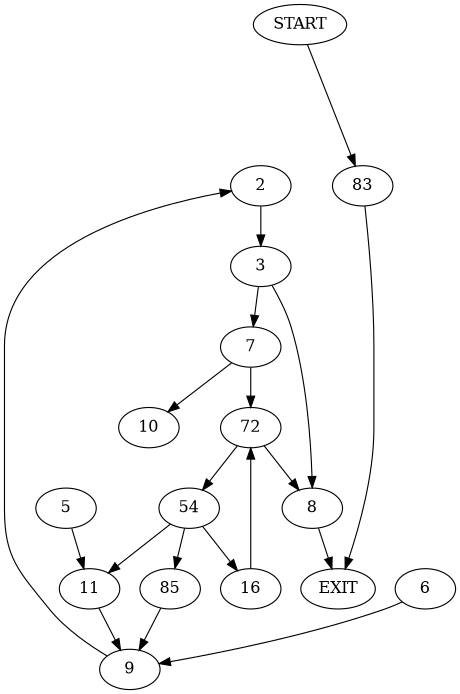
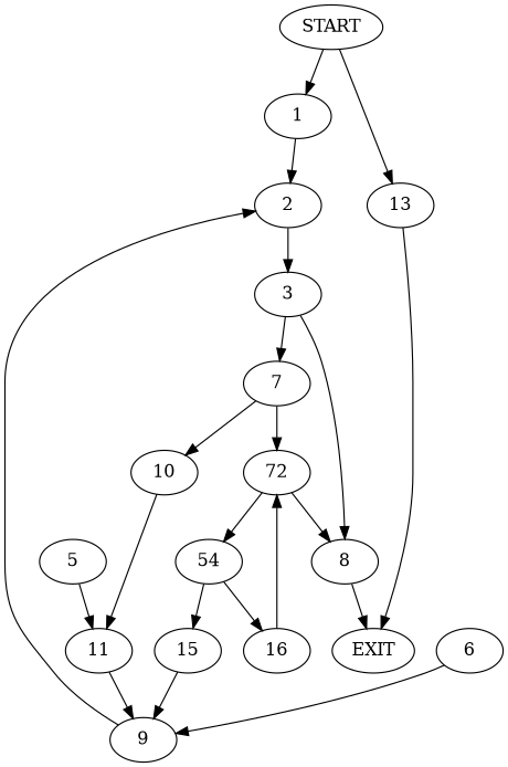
  digraph {
    n1 [label=START]
-   13 [label=83]
+   1
+   13
    2
    n5 [label=EXIT]
    3
    7
    8
    10
    n10 [label=72]
    5
    11
    6
    9
    n15 [label=54]
-   15 [label=85]
+   15
    16
+   n1 -> 1
    n1 -> 13
+   1 -> 2
    13 -> n5
    2 -> 3
    3 -> 7
    3 -> 8
    7 -> 10
    7 -> n10
    8 -> n5
-   n15 -> 11
+   10 -> 11
    n10 -> 8
    n10 -> n15
    5 -> 11
    11 -> 9
    6 -> 9
    9 -> 2
    n15 -> 15
    n15 -> 16
    15 -> 9
    16 -> n10
  }
